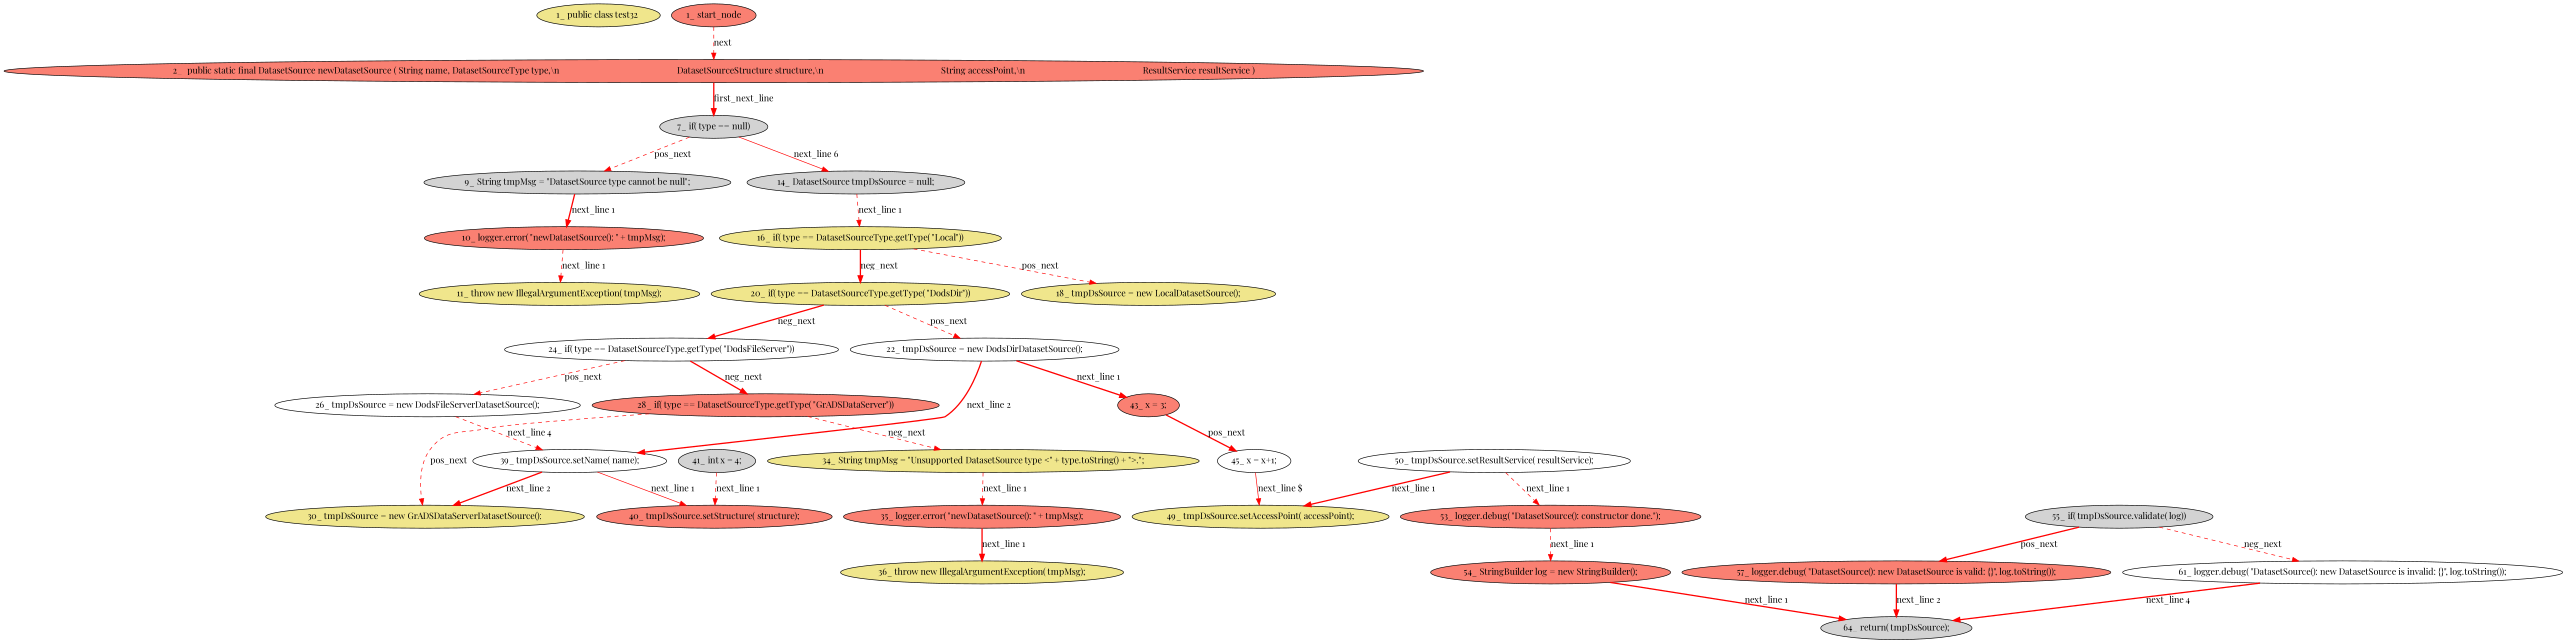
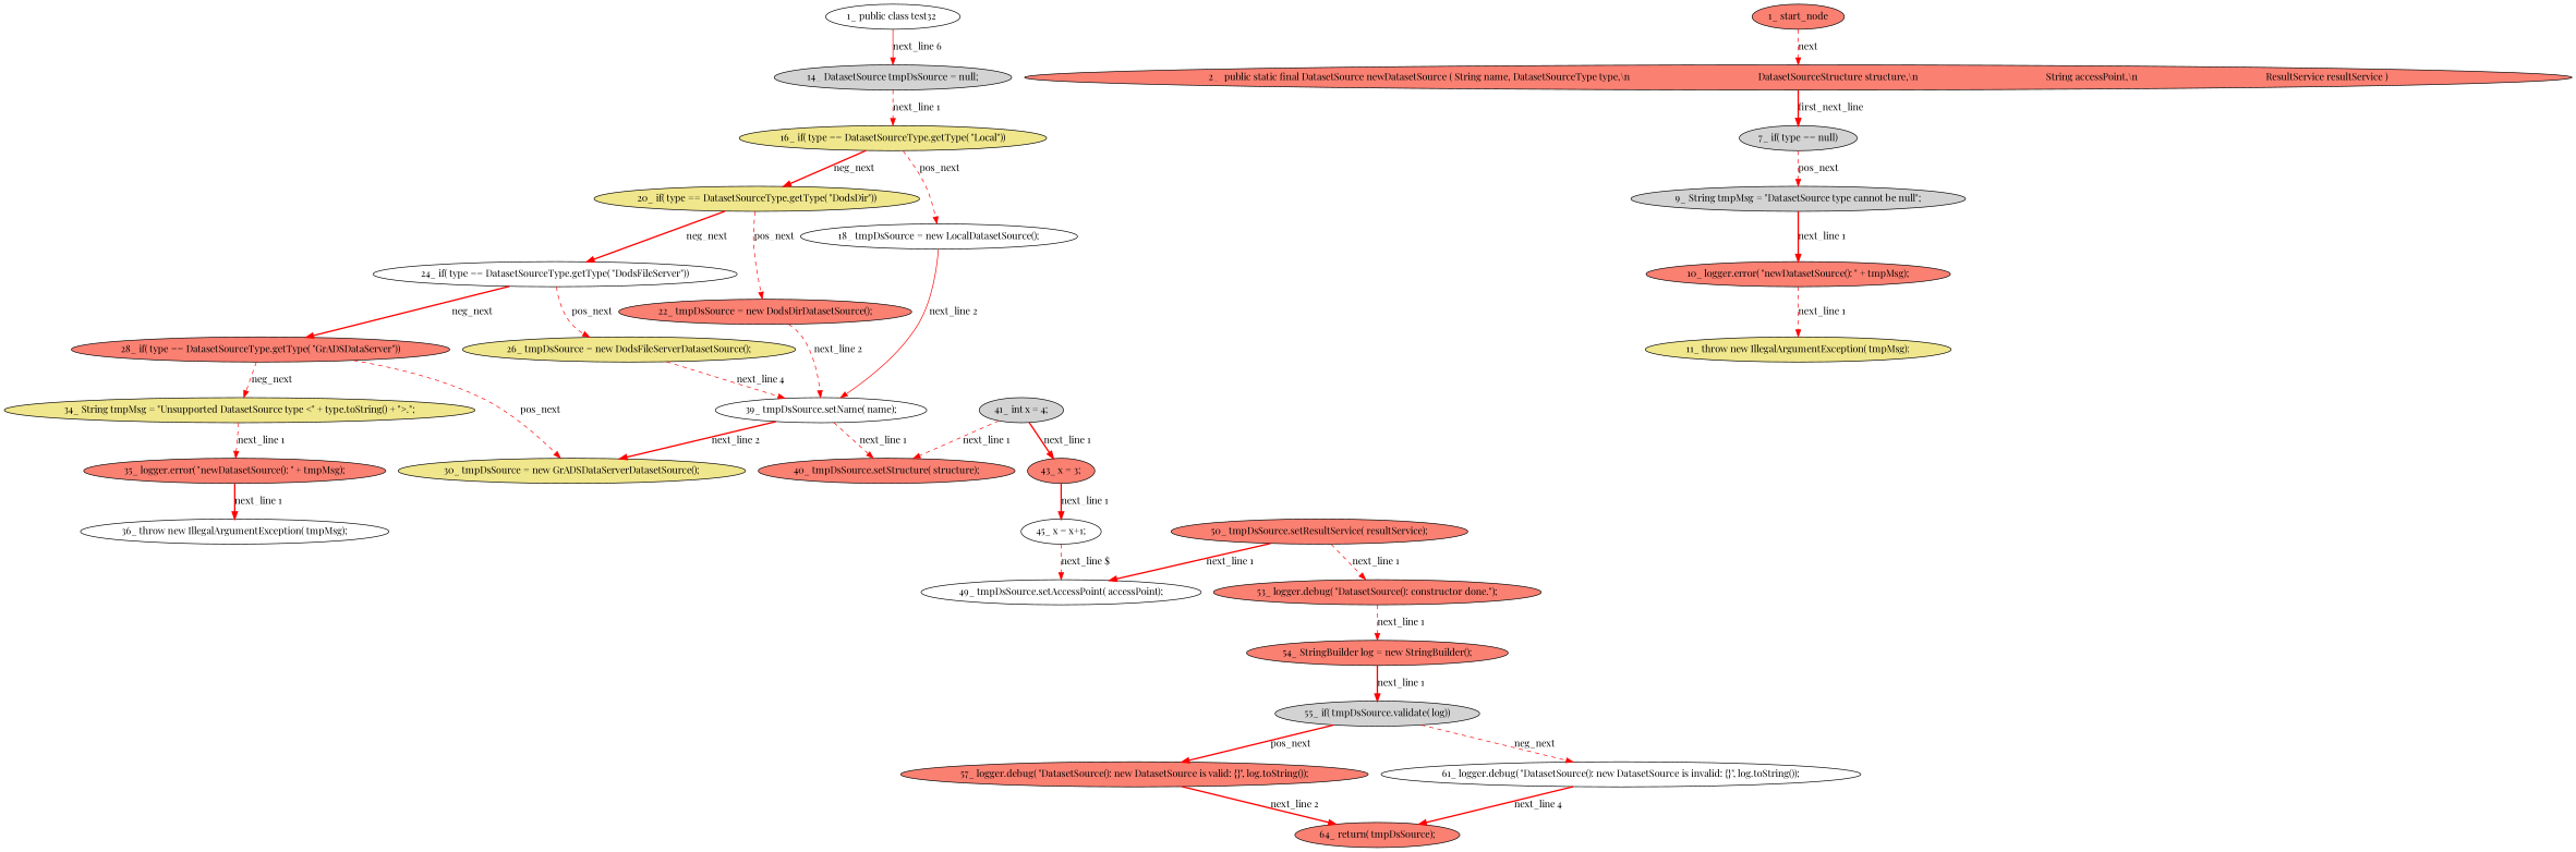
  digraph {
    fontname="Playfair Display"
    node [fillcolor=salmon fontname="Playfair Display" style=filled type_label=expression_statement]
    edge [color=red controlflow_type="next_line 1" edge_type=CFG_edge fontname="Playfair Display" style=dashed]
-   n1 [fillcolor=khaki label="1_\ public\ class\ test32\ " type_label=class_declaration]
+   n1 [fillcolor=white label="1_\ public\ class\ test32\ " type_label=class_declaration]
    n2 [label="2_\ \ public\ static\ final\ DatasetSource\ newDatasetSource\ \(\ String\ name,\ DatasetSourceType\ type,\\n\ \ \ \ \ \ \ \ \ \ \ \ \ \ \ \ \ \ \ \ \ \ \ \ \ \ \ \ \ \ \ \ \ \ \ \ \ \ \ \ \ \ \ \ \ \ \ \ \ DatasetSourceStructure\ structure,\\n\ \ \ \ \ \ \ \ \ \ \ \ \ \ \ \ \ \ \ \ \ \ \ \ \ \ \ \ \ \ \ \ \ \ \ \ \ \ \ \ \ \ \ \ \ \ \ \ \ String\ accessPoint,\\n\ \ \ \ \ \ \ \ \ \ \ \ \ \ \ \ \ \ \ \ \ \ \ \ \ \ \ \ \ \ \ \ \ \ \ \ \ \ \ \ \ \ \ \ \ \ \ \ \ ResultService\ resultService\ \)" type_label=method_declaration]
    n3 [fillcolor=lightgrey label="7_\ if\(\ type\ ==\ null\)" type_label=if]
    n4 [fillcolor=lightgrey label="9_\ String\ tmpMsg\ =\ \"DatasetSource\ type\ cannot\ be\ null\";"]
    n5 [fillcolor=lightgrey label="14_\ DatasetSource\ tmpDsSource\ =\ null;"]
    n6 [label="10_\ logger\.error\(\ \"newDatasetSource\(\):\ \"\ \+\ tmpMsg\);"]
    n7 [fillcolor=khaki label="16_\ if\(\ type\ ==\ DatasetSourceType\.getType\(\ \"Local\"\)\)" type_label=if]
    n8 [fillcolor=khaki label="11_\ throw\ new\ IllegalArgumentException\(\ tmpMsg\);"]
-   n9 [fillcolor=khaki label="18_\ tmpDsSource\ =\ new\ LocalDatasetSource\(\);"]
+   n9 [fillcolor=white label="18_\ tmpDsSource\ =\ new\ LocalDatasetSource\(\);"]
    n10 [fillcolor=khaki label="20_\ if\(\ type\ ==\ DatasetSourceType\.getType\(\ \"DodsDir\"\)\)" type_label=if]
    n11 [fillcolor=white label="39_\ tmpDsSource\.setName\(\ name\);"]
-   n12 [fillcolor=white label="22_\ tmpDsSource\ =\ new\ DodsDirDatasetSource\(\);"]
+   n12 [label="22_\ tmpDsSource\ =\ new\ DodsDirDatasetSource\(\);"]
    n13 [fillcolor=white label="24_\ if\(\ type\ ==\ DatasetSourceType\.getType\(\ \"DodsFileServer\"\)\)" type_label=if]
    n14 [fillcolor=khaki label="30_\ tmpDsSource\ =\ new\ GrADSDataServerDatasetSource\(\);"]
    n15 [label="40_\ tmpDsSource\.setStructure\(\ structure\);"]
-   n16 [fillcolor=white label="26_\ tmpDsSource\ =\ new\ DodsFileServerDatasetSource\(\);"]
+   n16 [fillcolor=khaki label="26_\ tmpDsSource\ =\ new\ DodsFileServerDatasetSource\(\);"]
    n17 [label="28_\ if\(\ type\ ==\ DatasetSourceType\.getType\(\ \"GrADSDataServer\"\)\)" type_label=if]
    n18 [fillcolor=khaki label="34_\ String\ tmpMsg\ =\ \"Unsupported\ DatasetSource\ type\ <\"\ \+\ type\.toString\(\)\ \+\ \">\.\";"]
    n19 [label="35_\ logger\.error\(\ \"newDatasetSource\(\):\ \"\ \+\ tmpMsg\);"]
-   n20 [fillcolor=khaki label="36_\ throw\ new\ IllegalArgumentException\(\ tmpMsg\);"]
+   n20 [fillcolor=white label="36_\ throw\ new\ IllegalArgumentException\(\ tmpMsg\);"]
    n21 [fillcolor=lightgrey label="41_\ int\ x\ =\ 4;"]
    n22 [label="43_\ x\ =\ 3;"]
    n23 [fillcolor=white label="45_\ x\ =\ x\+1;"]
-   n24 [fillcolor=khaki label="49_\ tmpDsSource\.setAccessPoint\(\ accessPoint\);"]
-   n25 [fillcolor=white label="50_\ tmpDsSource\.setResultService\(\ resultService\);"]
+   n24 [fillcolor=white label="49_\ tmpDsSource\.setAccessPoint\(\ accessPoint\);"]
+   n25 [label="50_\ tmpDsSource\.setResultService\(\ resultService\);"]
    n26 [label="53_\ logger\.debug\(\ \"DatasetSource\(\):\ constructor\ done\.\"\);"]
    n27 [label="54_\ StringBuilder\ log\ =\ new\ StringBuilder\(\);"]
    n28 [fillcolor=lightgrey label="55_\ if\(\ tmpDsSource\.validate\(\ log\)\)" type_label=if]
    n29 [label="57_\ logger\.debug\(\ \"DatasetSource\(\):\ new\ DatasetSource\ is\ valid:\ \{\}\",\ log\.toString\(\)\);"]
    n30 [fillcolor=white label="61_\ logger\.debug\(\ \"DatasetSource\(\):\ new\ DatasetSource\ is\ invalid:\ \{\}\",\ log\.toString\(\)\);"]
-   n31 [fillcolor=lightgrey label="64_\ return\(\ tmpDsSource\);" type_label=return]
+   n31 [label="64_\ return\(\ tmpDsSource\);" type_label=return]
    n32 [label="1_\ start_node" type_label=start]
    n2 -> n3 [controlflow_type=first_next_line label=first_next_line style=bold]
    n3 -> n4 [controlflow_type=pos_next label=pos_next]
-   n3 -> n5 [controlflow_type="next_line 6" label="next_line 6" style=solid]
+   n1 -> n5 [controlflow_type="next_line 6" label="next_line 6" style=solid]
    n4 -> n6 [label="next_line 1" style=bold]
    n5 -> n7 [label="next_line 1"]
    n6 -> n8 [label="next_line 1"]
    n7 -> n9 [controlflow_type=pos_next label=pos_next]
    n7 -> n10 [controlflow_type=neg_next label=neg_next style=bold]
+   n9 -> n11 [controlflow_type="next_line 2" label="next_line 2" style=solid]
    n10 -> n12 [controlflow_type=pos_next label=pos_next]
    n10 -> n13 [controlflow_type=neg_next label=neg_next style=bold]
    n11 -> n14 [controlflow_type="next_line 2" label="next_line 2" style=bold]
-   n11 -> n15 [label="next_line 1" style=solid]
-   n12 -> n11 [controlflow_type="next_line 2" label="next_line 2" style=bold]
+   n11 -> n15 [label="next_line 1"]
+   n12 -> n11 [controlflow_type="next_line 2" label="next_line 2"]
    n13 -> n16 [controlflow_type=pos_next label=pos_next]
    n13 -> n17 [controlflow_type=neg_next label=neg_next style=bold]
    n16 -> n11 [controlflow_type="next_line 2" label="next_line 4"]
    n17 -> n14 [controlflow_type=pos_next label=pos_next]
    n17 -> n18 [controlflow_type=neg_next label=neg_next]
    n18 -> n19 [label="next_line 1"]
    n19 -> n20 [label="next_line 1" style=bold]
    n21 -> n15 [label="next_line 1"]
-   n12 -> n22 [label="next_line 1" style=bold]
-   n22 -> n23 [label=pos_next style=bold]
-   n23 -> n24 [controlflow_type="next_line $" label="next_line $" style=solid]
+   n21 -> n22 [label="next_line 1" style=bold]
+   n22 -> n23 [label="next_line 1" style=bold]
+   n23 -> n24 [controlflow_type="next_line $" label="next_line $"]
    n25 -> n24 [label="next_line 1" style=bold]
    n25 -> n26 [label="next_line 1"]
    n26 -> n27 [label="next_line 1"]
-   n27 -> n31 [label="next_line 1" style=bold]
+   n27 -> n28 [label="next_line 1" style=bold]
    n28 -> n29 [controlflow_type=pos_next label=pos_next style=bold]
    n28 -> n30 [controlflow_type=neg_next label=neg_next]
    n29 -> n31 [controlflow_type="next_line 2" label="next_line 2" style=bold]
    n30 -> n31 [controlflow_type="next_line 4" label="next_line 4" style=bold]
    n32 -> n2 [controlflow_type=next label=next]
  }
